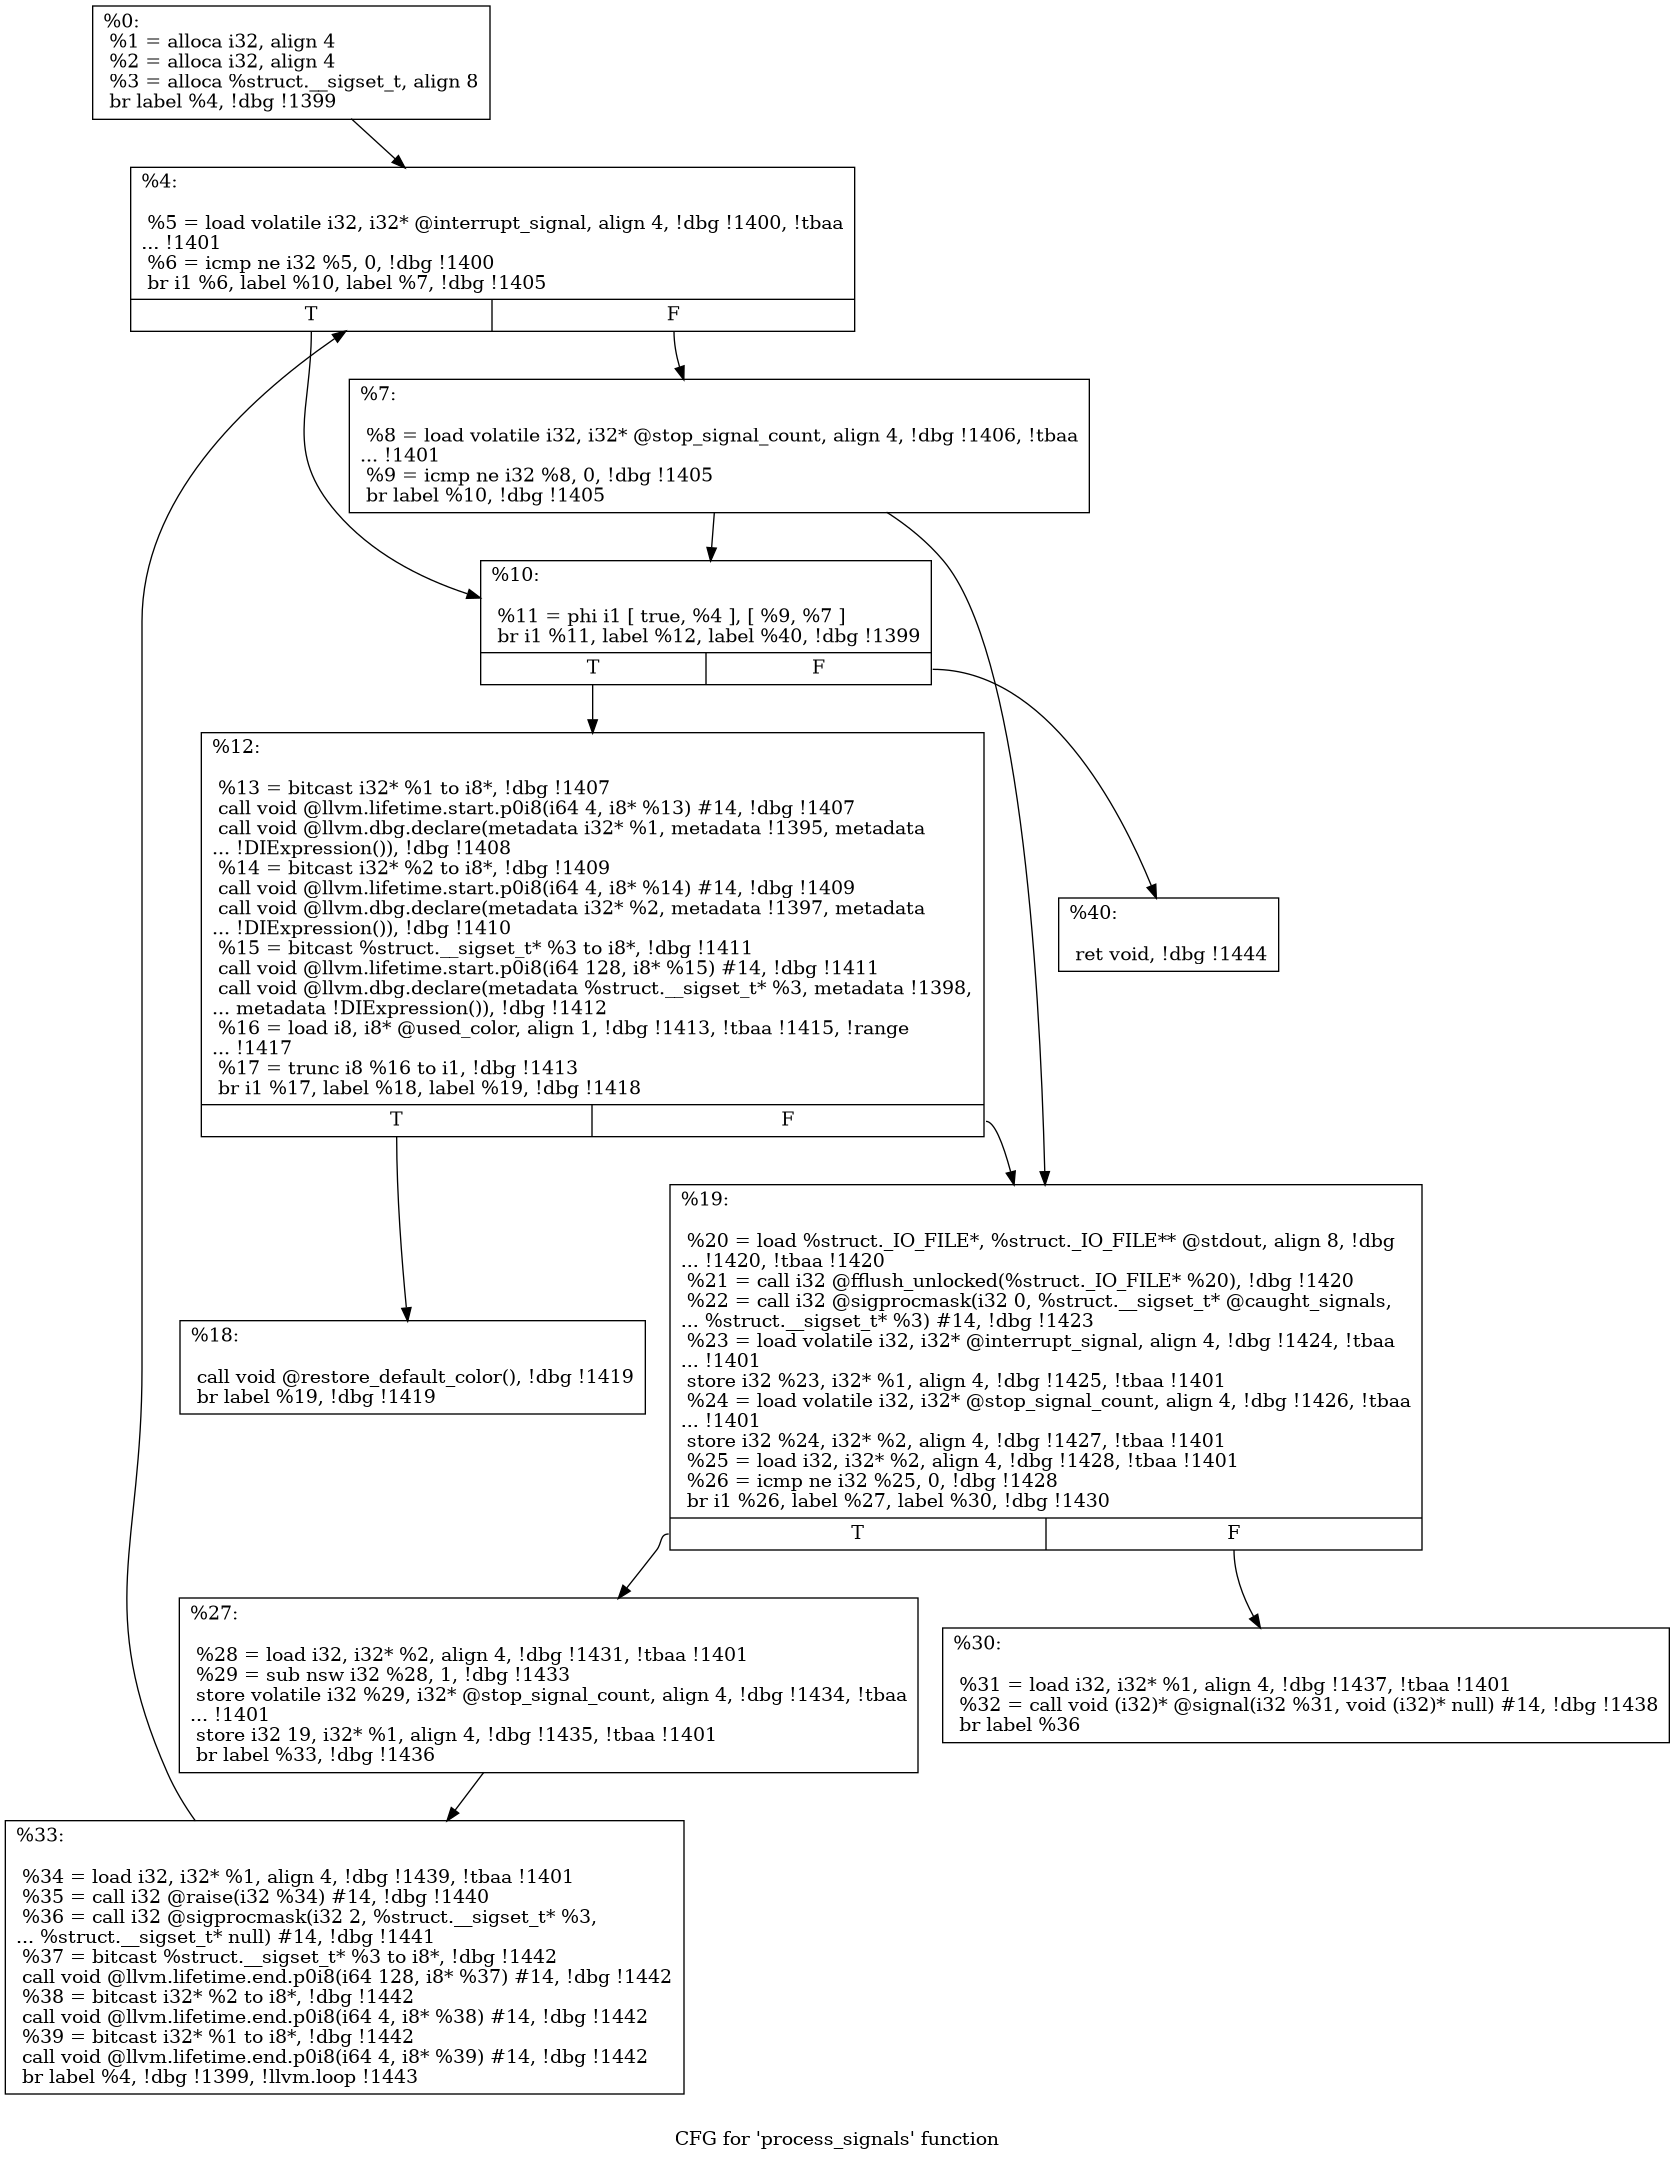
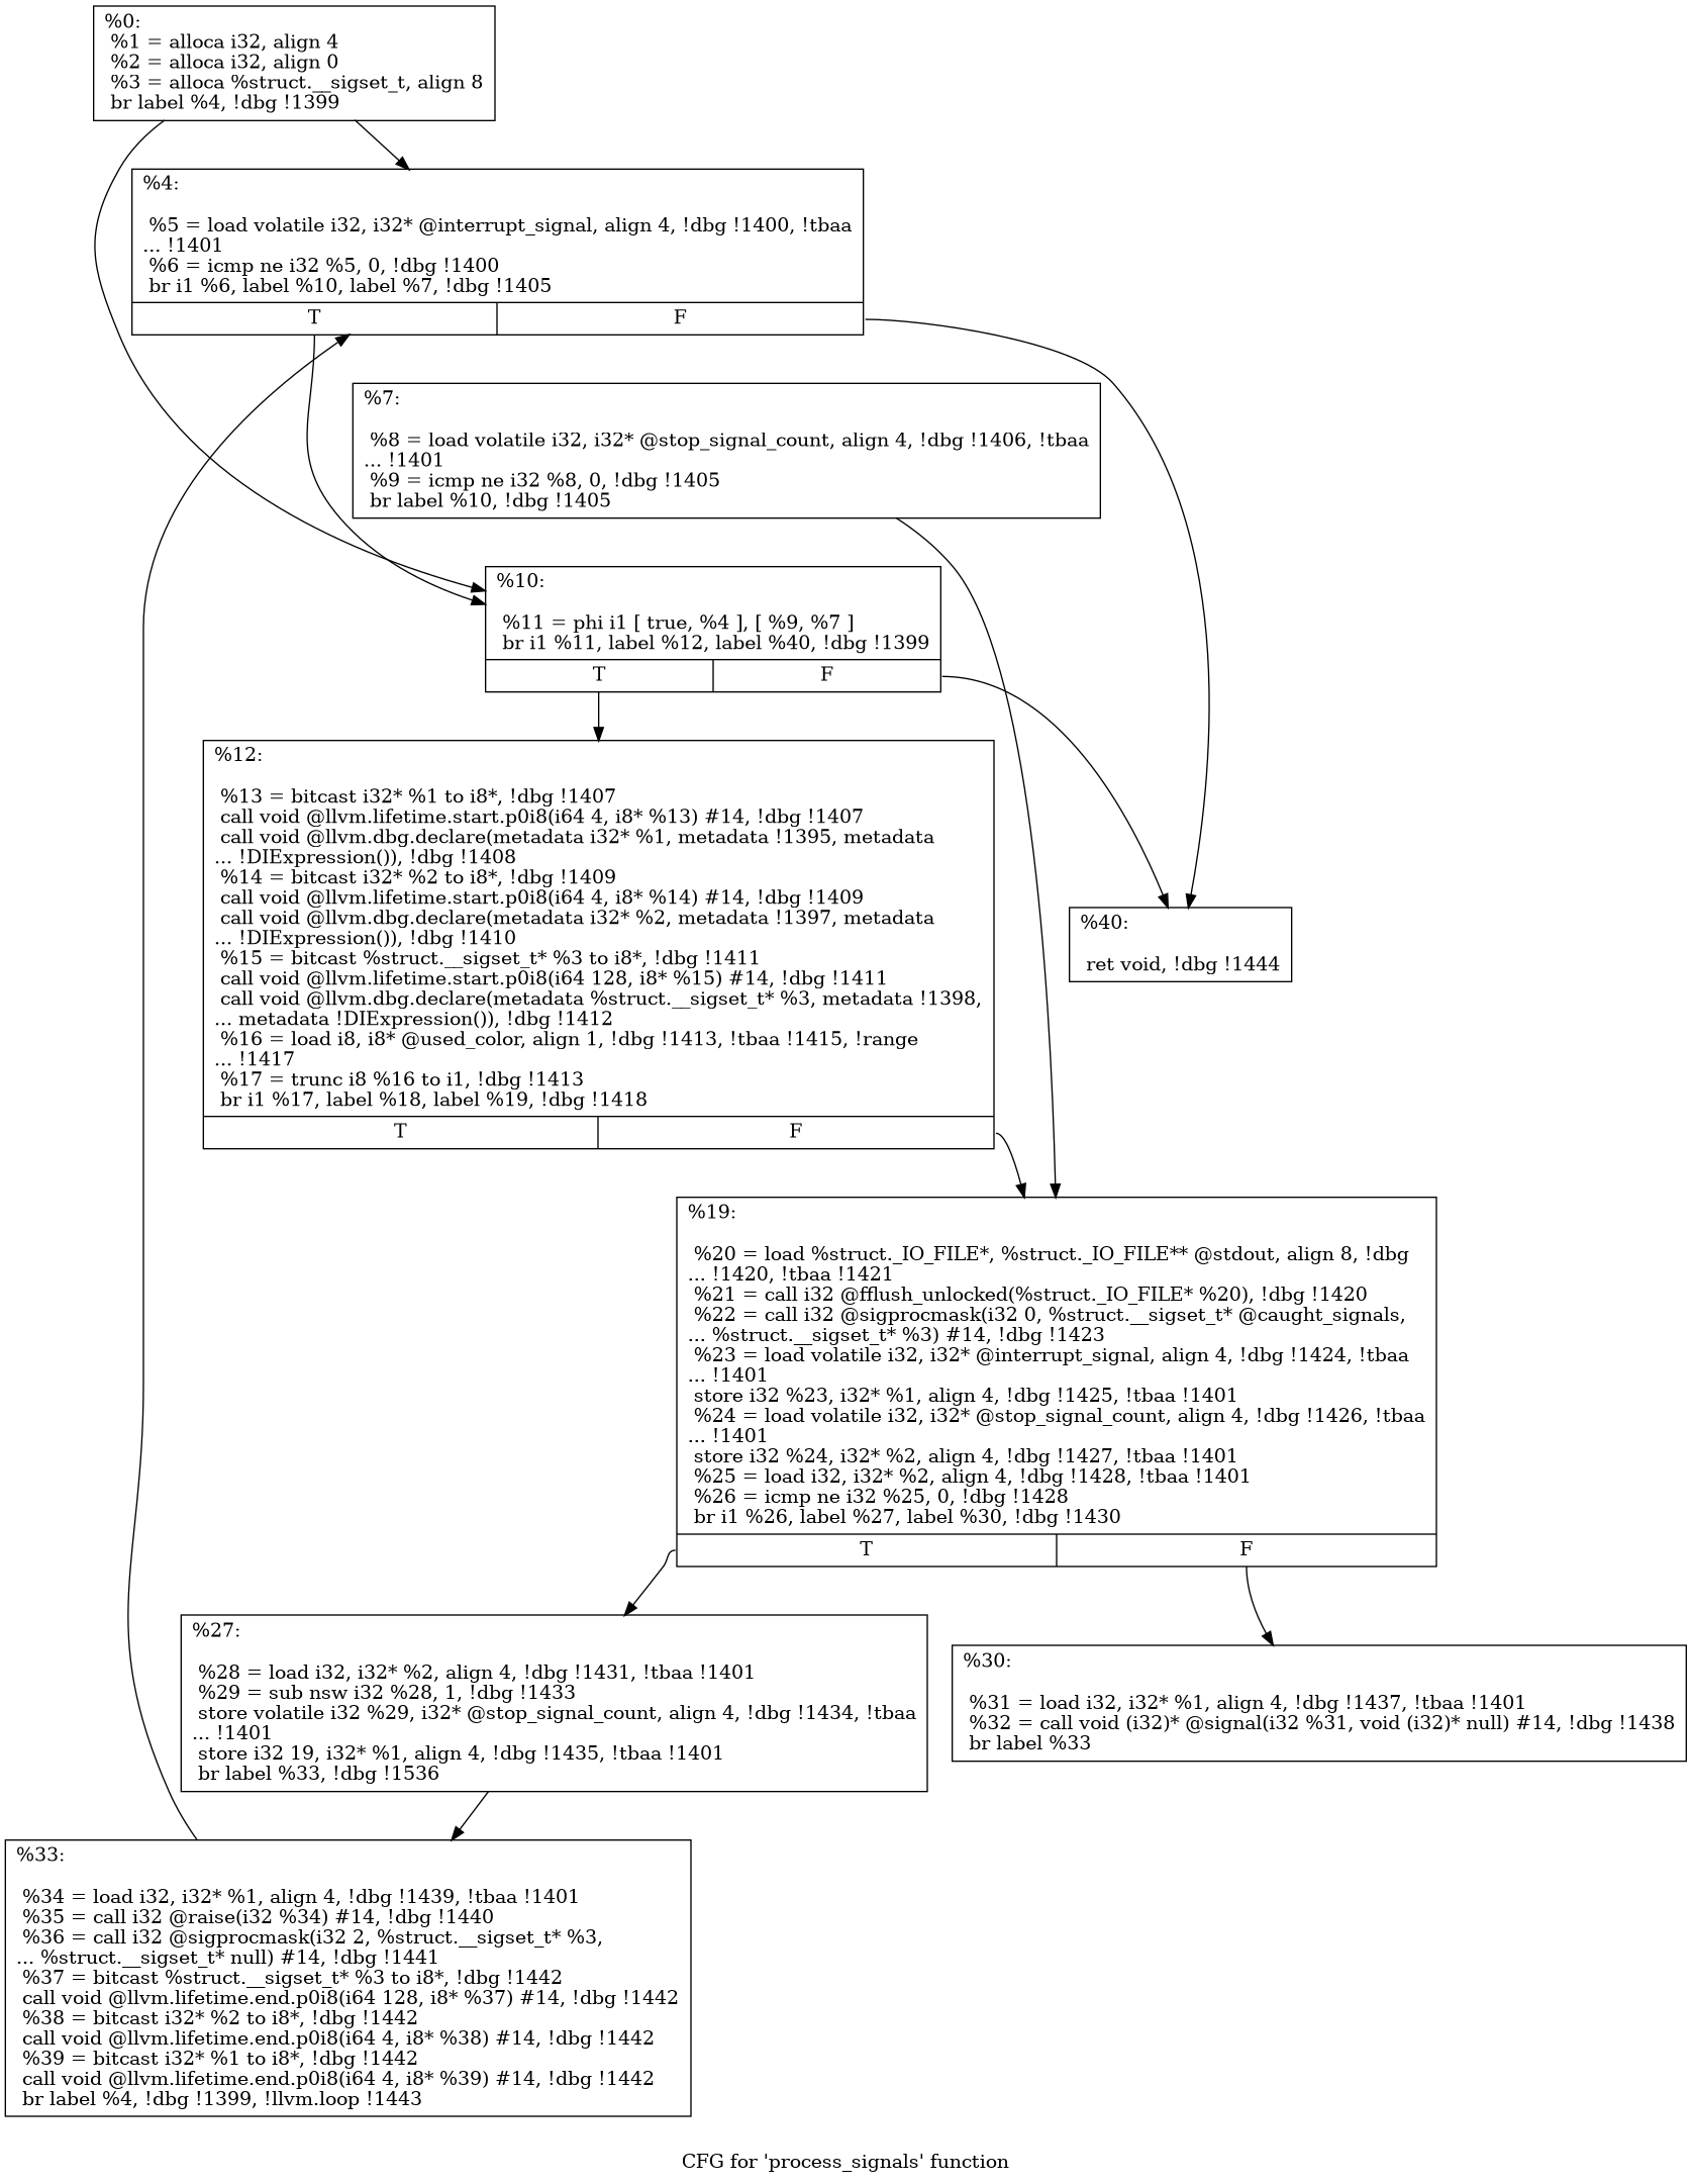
  digraph {
    label="CFG for 'process_signals' function"
    node [shape=record]
-   n1 [label="{%0:\l  %1 = alloca i32, align 4\l  %2 = alloca i32, align 4\l  %3 = alloca %struct.__sigset_t, align 8\l  br label %4, !dbg !1399\l}"]
+   n1 [label="{%0:\l  %1 = alloca i32, align 4\l  %2 = alloca i32, align 0\l  %3 = alloca %struct.__sigset_t, align 8\l  br label %4, !dbg !1399\l}"]
    n2 [label="{%4:\l\l  %5 = load volatile i32, i32* @interrupt_signal, align 4, !dbg !1400, !tbaa\l... !1401\l  %6 = icmp ne i32 %5, 0, !dbg !1400\l  br i1 %6, label %10, label %7, !dbg !1405\l|{<s0>T|<s1>F}}"]
    n3 [label="{%10:\l\l  %11 = phi i1 [ true, %4 ], [ %9, %7 ]\l  br i1 %11, label %12, label %40, !dbg !1399\l|{<s0>T|<s1>F}}"]
    n4 [label="{%7:\l\l  %8 = load volatile i32, i32* @stop_signal_count, align 4, !dbg !1406, !tbaa\l... !1401\l  %9 = icmp ne i32 %8, 0, !dbg !1405\l  br label %10, !dbg !1405\l}"]
    n5 [label="{%12:\l\l  %13 = bitcast i32* %1 to i8*, !dbg !1407\l  call void @llvm.lifetime.start.p0i8(i64 4, i8* %13) #14, !dbg !1407\l  call void @llvm.dbg.declare(metadata i32* %1, metadata !1395, metadata\l... !DIExpression()), !dbg !1408\l  %14 = bitcast i32* %2 to i8*, !dbg !1409\l  call void @llvm.lifetime.start.p0i8(i64 4, i8* %14) #14, !dbg !1409\l  call void @llvm.dbg.declare(metadata i32* %2, metadata !1397, metadata\l... !DIExpression()), !dbg !1410\l  %15 = bitcast %struct.__sigset_t* %3 to i8*, !dbg !1411\l  call void @llvm.lifetime.start.p0i8(i64 128, i8* %15) #14, !dbg !1411\l  call void @llvm.dbg.declare(metadata %struct.__sigset_t* %3, metadata !1398,\l... metadata !DIExpression()), !dbg !1412\l  %16 = load i8, i8* @used_color, align 1, !dbg !1413, !tbaa !1415, !range\l... !1417\l  %17 = trunc i8 %16 to i1, !dbg !1413\l  br i1 %17, label %18, label %19, !dbg !1418\l|{<s0>T|<s1>F}}"]
    n6 [label="{%40:\l\l  ret void, !dbg !1444\l}"]
-   n7 [label="{%19:\l\l  %20 = load %struct._IO_FILE*, %struct._IO_FILE** @stdout, align 8, !dbg\l... !1420, !tbaa !1420\l  %21 = call i32 @fflush_unlocked(%struct._IO_FILE* %20), !dbg !1420\l  %22 = call i32 @sigprocmask(i32 0, %struct.__sigset_t* @caught_signals,\l... %struct.__sigset_t* %3) #14, !dbg !1423\l  %23 = load volatile i32, i32* @interrupt_signal, align 4, !dbg !1424, !tbaa\l... !1401\l  store i32 %23, i32* %1, align 4, !dbg !1425, !tbaa !1401\l  %24 = load volatile i32, i32* @stop_signal_count, align 4, !dbg !1426, !tbaa\l... !1401\l  store i32 %24, i32* %2, align 4, !dbg !1427, !tbaa !1401\l  %25 = load i32, i32* %2, align 4, !dbg !1428, !tbaa !1401\l  %26 = icmp ne i32 %25, 0, !dbg !1428\l  br i1 %26, label %27, label %30, !dbg !1430\l|{<s0>T|<s1>F}}"]
-   n8 [label="{%18:\l\l  call void @restore_default_color(), !dbg !1419\l  br label %19, !dbg !1419\l}"]
-   n9 [label="{%27:\l\l  %28 = load i32, i32* %2, align 4, !dbg !1431, !tbaa !1401\l  %29 = sub nsw i32 %28, 1, !dbg !1433\l  store volatile i32 %29, i32* @stop_signal_count, align 4, !dbg !1434, !tbaa\l... !1401\l  store i32 19, i32* %1, align 4, !dbg !1435, !tbaa !1401\l  br label %33, !dbg !1436\l}"]
-   n10 [label="{%30:\l\l  %31 = load i32, i32* %1, align 4, !dbg !1437, !tbaa !1401\l  %32 = call void (i32)* @signal(i32 %31, void (i32)* null) #14, !dbg !1438\l  br label %36\l}"]
+   n7 [label="{%19:\l\l  %20 = load %struct._IO_FILE*, %struct._IO_FILE** @stdout, align 8, !dbg\l... !1420, !tbaa !1421\l  %21 = call i32 @fflush_unlocked(%struct._IO_FILE* %20), !dbg !1420\l  %22 = call i32 @sigprocmask(i32 0, %struct.__sigset_t* @caught_signals,\l... %struct.__sigset_t* %3) #14, !dbg !1423\l  %23 = load volatile i32, i32* @interrupt_signal, align 4, !dbg !1424, !tbaa\l... !1401\l  store i32 %23, i32* %1, align 4, !dbg !1425, !tbaa !1401\l  %24 = load volatile i32, i32* @stop_signal_count, align 4, !dbg !1426, !tbaa\l... !1401\l  store i32 %24, i32* %2, align 4, !dbg !1427, !tbaa !1401\l  %25 = load i32, i32* %2, align 4, !dbg !1428, !tbaa !1401\l  %26 = icmp ne i32 %25, 0, !dbg !1428\l  br i1 %26, label %27, label %30, !dbg !1430\l|{<s0>T|<s1>F}}"]
+   n9 [label="{%27:\l\l  %28 = load i32, i32* %2, align 4, !dbg !1431, !tbaa !1401\l  %29 = sub nsw i32 %28, 1, !dbg !1433\l  store volatile i32 %29, i32* @stop_signal_count, align 4, !dbg !1434, !tbaa\l... !1401\l  store i32 19, i32* %1, align 4, !dbg !1435, !tbaa !1401\l  br label %33, !dbg !1536\l}"]
+   n10 [label="{%30:\l\l  %31 = load i32, i32* %1, align 4, !dbg !1437, !tbaa !1401\l  %32 = call void (i32)* @signal(i32 %31, void (i32)* null) #14, !dbg !1438\l  br label %33\l}"]
    n11 [label="{%33:\l\l  %34 = load i32, i32* %1, align 4, !dbg !1439, !tbaa !1401\l  %35 = call i32 @raise(i32 %34) #14, !dbg !1440\l  %36 = call i32 @sigprocmask(i32 2, %struct.__sigset_t* %3,\l... %struct.__sigset_t* null) #14, !dbg !1441\l  %37 = bitcast %struct.__sigset_t* %3 to i8*, !dbg !1442\l  call void @llvm.lifetime.end.p0i8(i64 128, i8* %37) #14, !dbg !1442\l  %38 = bitcast i32* %2 to i8*, !dbg !1442\l  call void @llvm.lifetime.end.p0i8(i64 4, i8* %38) #14, !dbg !1442\l  %39 = bitcast i32* %1 to i8*, !dbg !1442\l  call void @llvm.lifetime.end.p0i8(i64 4, i8* %39) #14, !dbg !1442\l  br label %4, !dbg !1399, !llvm.loop !1443\l}"]
    n1 -> n2
    n2 -> n3 [tailport=s0]
-   n2 -> n4 [tailport=s1]
+   n2 -> n6 [tailport=s1]
    n3 -> n5 [tailport=s0]
    n3 -> n6 [tailport=s1]
-   n4 -> n3
+   n1 -> n3
    n4 -> n7
    n5 -> n7 [tailport=s1]
-   n5 -> n8 [tailport=s0]
    n7 -> n9 [tailport=s0]
    n7 -> n10 [tailport=s1]
    n9 -> n11
    n11 -> n2
  }
